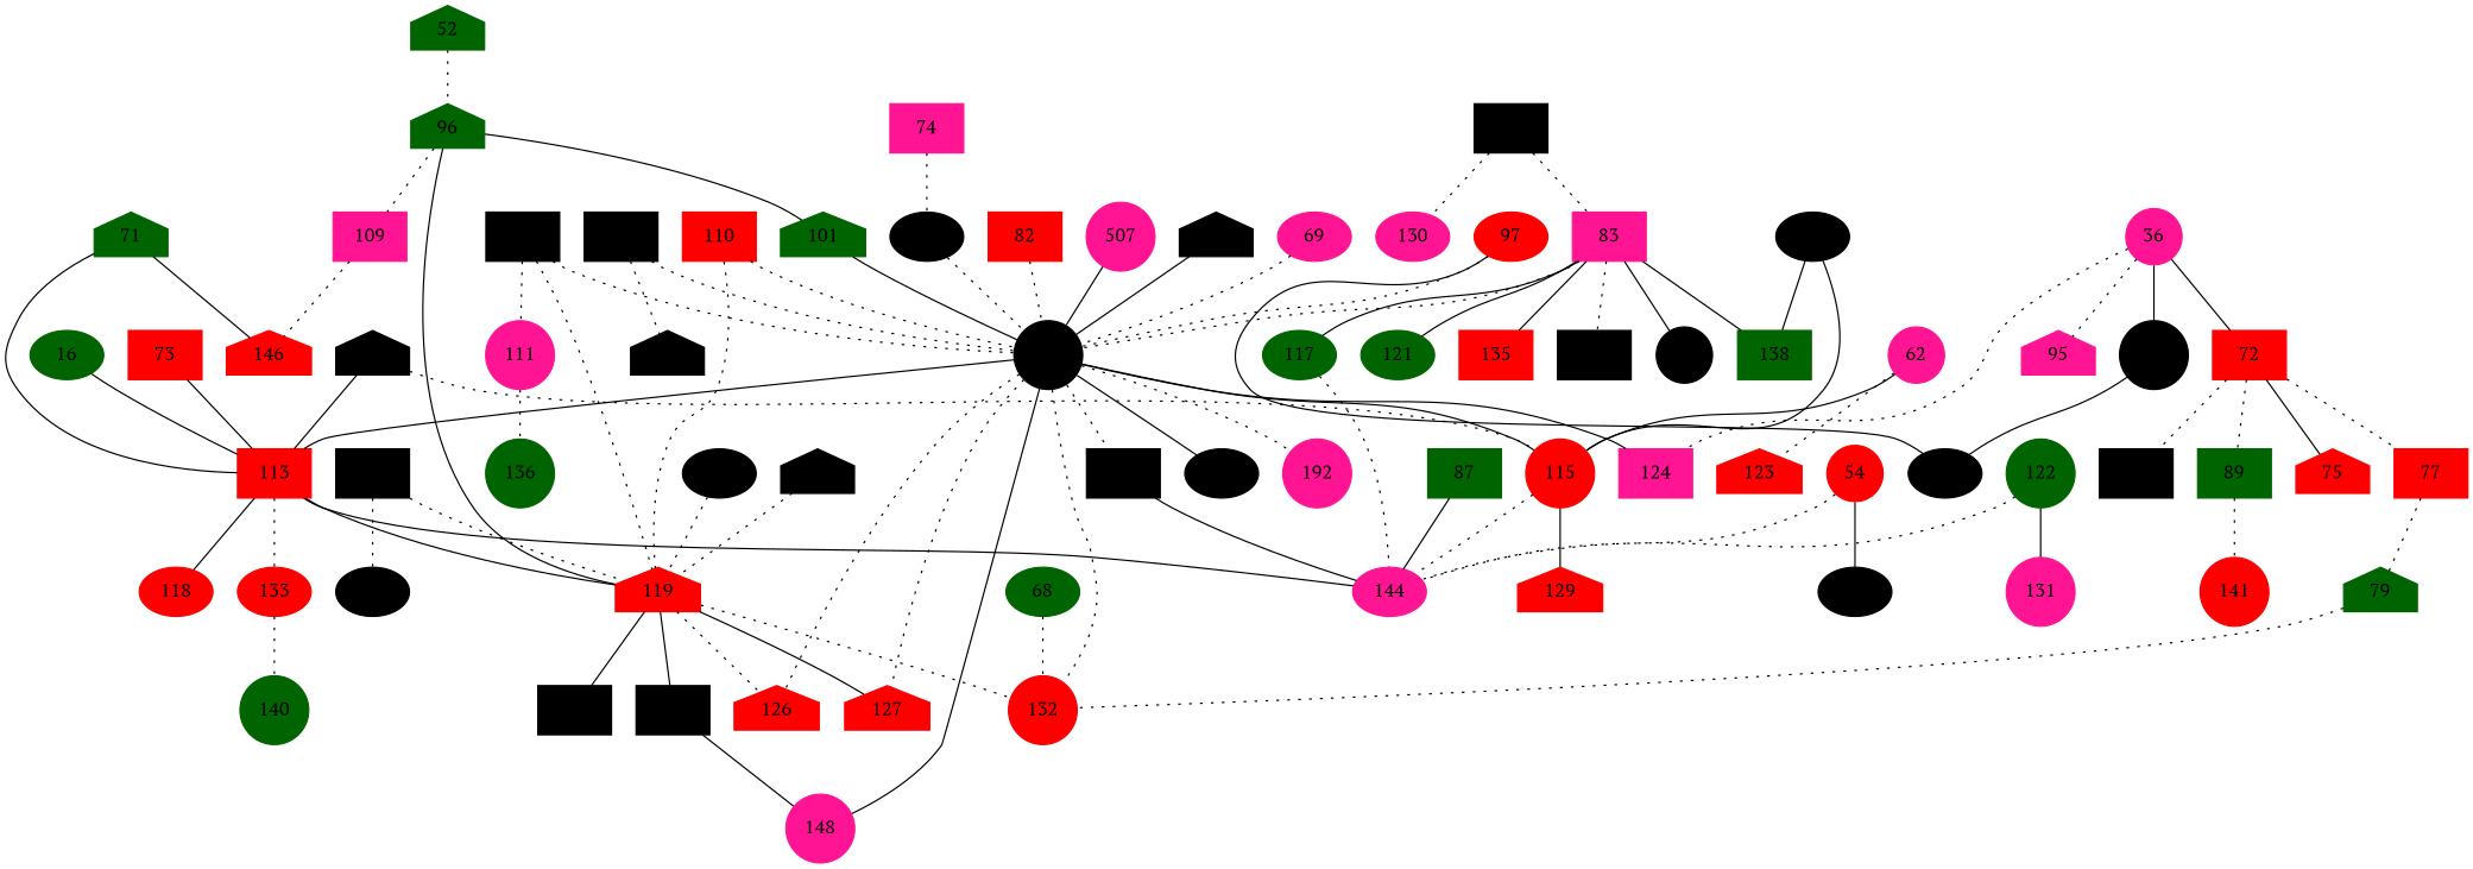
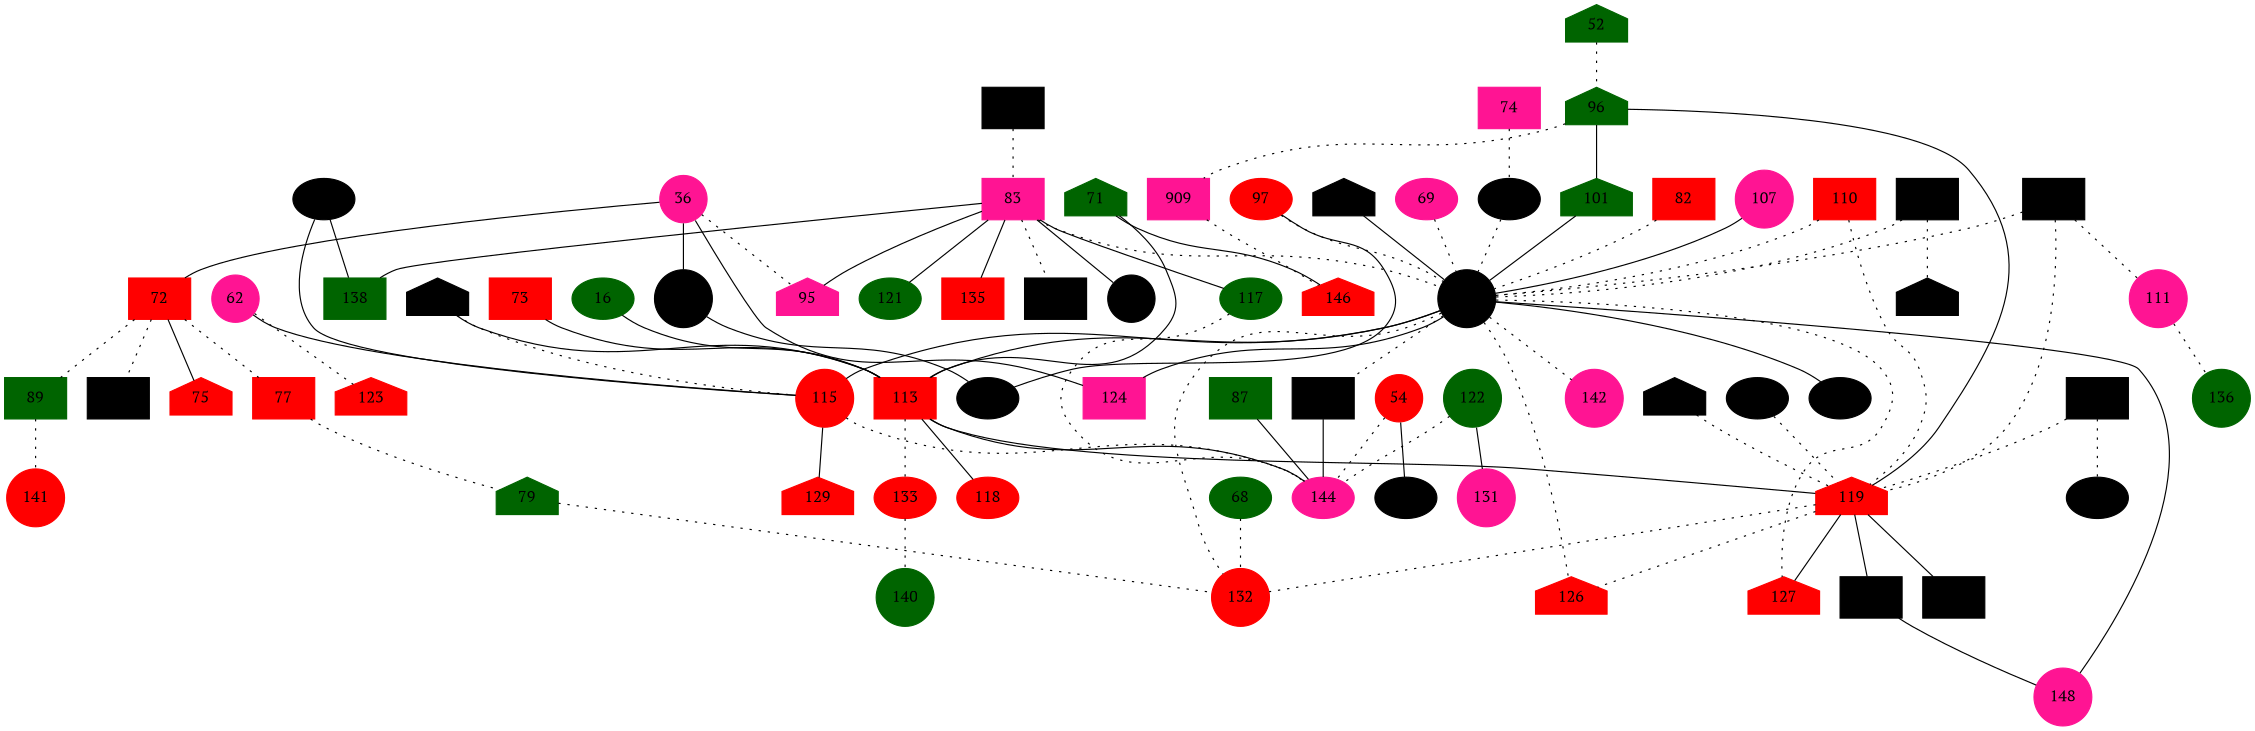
  graph {
    fontname="PT Serif"
    node [color=black fontname="PT Serif" shape=box style=filled]
    edge [fontname="PT Serif" style=dotted]
    113 [color=red super="+50+80+47"]
    119 [color=red shape=house super="+93+85+64+76+33+90"]
    144 [color=deeppink shape=ellipse super="+21+108+46+125+66"]
    118 [color=red shape=ellipse super="+28"]
    133 [color=red shape=ellipse super="+92"]
    16 [color=darkgreen shape=ellipse]
    72 [color=red super="+58"]
    75 [color=red shape=house]
    77 [color=red]
    89 [color=darkgreen]
    104
    36 [color=deeppink shape=circle]
    124 [color=deeppink super="+31"]
    139 [shape=circle super="+81"]
    95 [color=deeppink shape=house]
    83 [color=deeppink super="+61"]
    112 [shape=circle super="+102+103"]
    138 [color=darkgreen]
    86 [shape=circle]
    117 [color=darkgreen shape=ellipse]
    121 [color=darkgreen shape=ellipse]
    135 [color=red]
    147
    143 [shape=ellipse]
    111 [color=deeppink shape=circle]
    41
    136 [color=darkgreen shape=circle]
    115 [color=red shape=circle super="+49"]
    132 [color=red shape=circle super="+105+116"]
    114 [shape=ellipse]
    120 [super="+91"]
    126 [color=red shape=house super="+26"]
    127 [color=red shape=house]
-   142 [color=deeppink shape=circle label=192]
+   142 [color=deeppink shape=circle]
    148 [color=deeppink shape=circle super="+9"]
    134
    145
    96 [color=darkgreen shape=house super="+34+39"]
    101 [color=darkgreen shape=house]
-   109 [color=deeppink]
+   109 [color=deeppink label=909]
    52 [color=darkgreen shape=house]
    53 [shape=house]
    54 [color=red shape=circle]
    137 [shape=ellipse]
    56 [super="+30"]
    128 [shape=ellipse]
    60
-   130 [color=deeppink shape=ellipse]
    129 [color=red shape=house]
    62 [color=deeppink shape=circle]
    123 [color=red shape=house]
    63 [super="+48"]
    94 [shape=house]
    67 [shape=ellipse]
    68 [color=darkgreen shape=ellipse]
    69 [color=deeppink shape=ellipse super="+38"]
    70 [shape=house super="+27"]
    71 [color=darkgreen shape=house]
    146 [color=red shape=house]
    79 [color=darkgreen shape=house]
    141 [color=red shape=circle]
    73 [color=red]
    74 [color=deeppink]
    106 [shape=ellipse]
    82 [color=red]
    87 [color=darkgreen]
    97 [color=red shape=ellipse]
    98 [shape=ellipse]
    99 [shape=house]
-   107 [color=deeppink shape=circle label=507]
+   107 [color=deeppink shape=circle]
    110 [color=red]
    140 [color=darkgreen shape=circle]
    122 [color=darkgreen shape=circle]
    131 [color=deeppink shape=circle]
    113 -- 119 [style=solid weight=3]
    113 -- 144 [style=solid weight=3]
    113 -- 118 [style=solid]
    113 -- 133 [weight=2]
    119 -- 132 [weight=3]
    119 -- 126
    119 -- 127 [style=solid]
    119 -- 134 [style=solid]
    119 -- 145 [style=solid]
    133 -- 140
    16 -- 113 [style=solid]
    72 -- 75 [style=solid]
    72 -- 77
    72 -- 89
    72 -- 104
    77 -- 79
    89 -- 141
    36 -- 72 [style=solid weight=2]
-   36 -- 124
+   36 -- 124 [style=solid]
    36 -- 139 [style=solid]
    36 -- 95
    139 -- 143 [style=solid]
+   83 -- 95 [style=solid]
    83 -- 112 [weight=2]
    83 -- 138 [style=solid]
    83 -- 86 [style=solid]
    83 -- 117 [style=solid]
    83 -- 121 [style=solid]
    83 -- 135 [style=solid]
    83 -- 147
    112 -- 113 [style=solid weight=5]
    112 -- 124 [style=solid]
    112 -- 115 [style=solid weight=4]
    112 -- 132 [weight=2]
    112 -- 114 [style=solid]
    112 -- 120
    112 -- 126
    112 -- 127
    112 -- 142
    112 -- 148 [style=solid]
    117 -- 144
    111 -- 136
    41 -- 119
    41 -- 112 [weight=2]
    41 -- 111
    115 -- 144
    115 -- 129 [style=solid]
    120 -- 144 [style=solid]
    134 -- 148 [style=solid]
    96 -- 119 [style=solid]
    96 -- 101 [style=solid]
    96 -- 109
    101 -- 112 [style=solid]
    109 -- 146
    52 -- 96
    53 -- 112 [style=solid]
    54 -- 144
    54 -- 137 [style=solid]
    56 -- 119
    56 -- 128
    60 -- 83
-   60 -- 130
    62 -- 115 [style=solid]
    62 -- 123
    63 -- 112
    63 -- 94
    67 -- 138 [style=solid]
    67 -- 115 [style=solid]
    68 -- 132
    69 -- 112
    70 -- 113 [style=solid weight=3]
    70 -- 115
    71 -- 113 [style=solid]
    71 -- 146 [style=solid]
    79 -- 132
    73 -- 113 [style=solid]
    74 -- 106
    106 -- 112
    82 -- 112
    87 -- 144 [style=solid]
    97 -- 112
    97 -- 143 [style=solid]
    98 -- 119
    99 -- 119
    107 -- 112 [style=solid]
    110 -- 119
    110 -- 112
    122 -- 144
    122 -- 131 [style=solid]
  }
